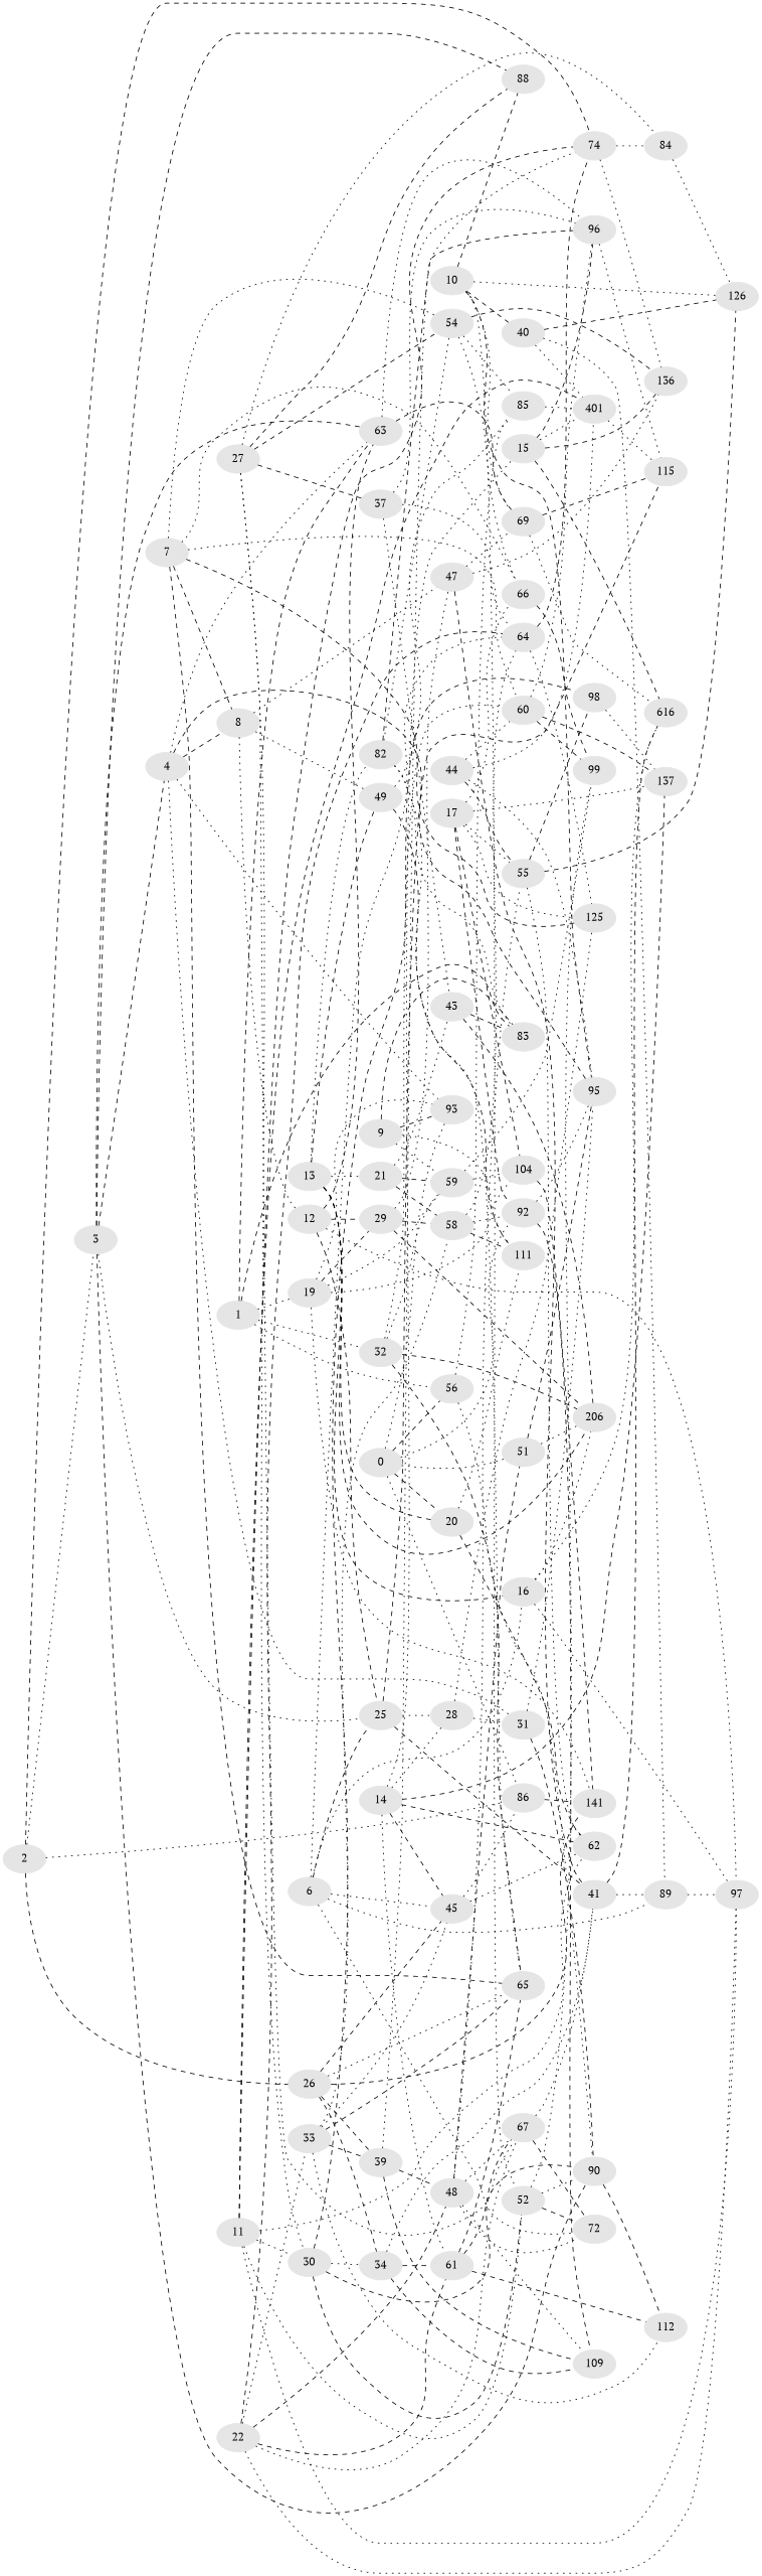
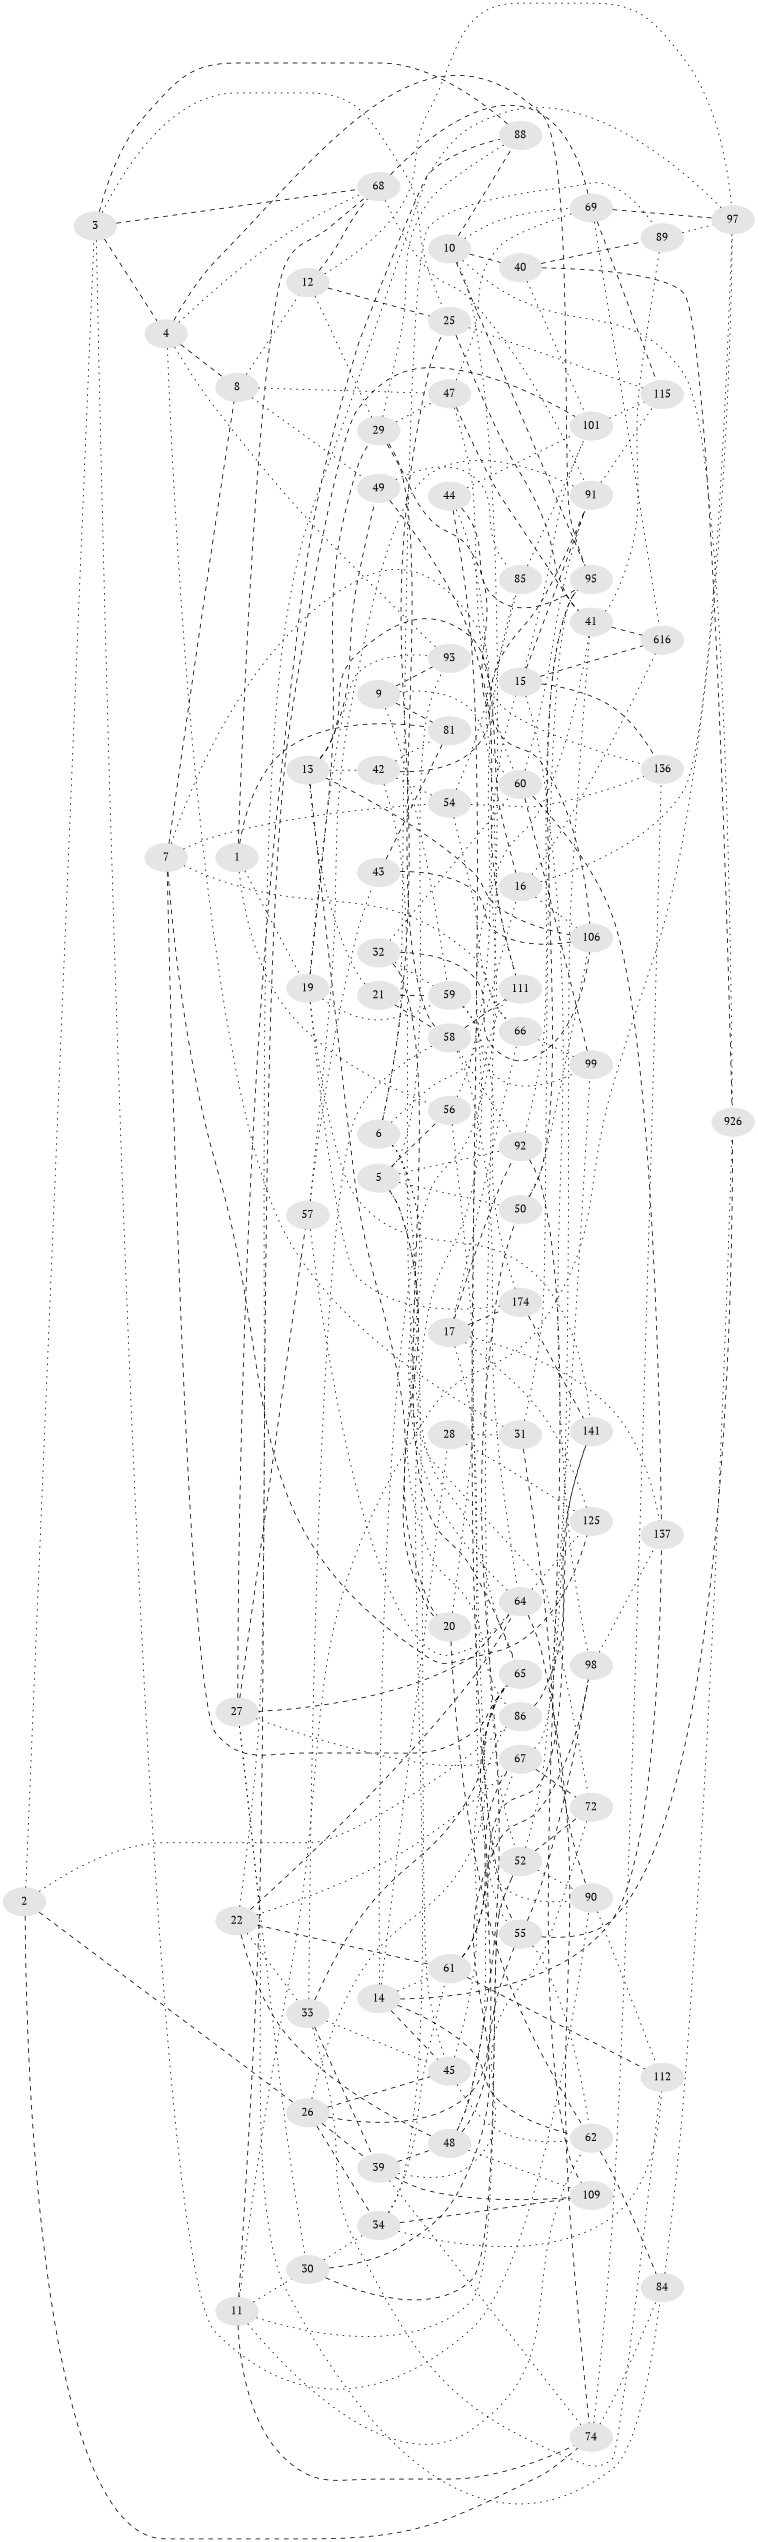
  graph {
    fontname="PT Serif"
    rankdir=LR
    node [color=gray90 fontname="PT Serif" style=filled]
    edge [fontname="PT Serif" style=dotted]
    1 [super="+79"]
    19 [super="+96"]
    32 [super="+87"]
    56
-   68 [super="+135" label=63]
-   81 [label=83]
+   68 [super="+135"]
+   81
    93
    59 [super="+83"]
    29 [super="+36"]
-   104
+   104 [label=174]
    141
    60 [super="+100"]
    65 [super="+107"]
-   106 [super="+134" label=206]
+   106 [super="+134"]
    90 [super="+117"]
    85
    69 [super="+138"]
-   91 [super="+133" label=96]
+   91 [super="+133"]
    3 [super="+124"]
    4 [super="+110"]
    25 [super="+113"]
    88
    2
    26 [super="+63"]
    74 [super="+131"]
    86
    45 [super="+76"]
    34 [super="+120"]
    39 [super="+123"]
    136
    84
    8 [super="+46"]
    31
    95 [super="+127"]
    28
    n36 [label=41 super="+75"]
    115
    112
    12 [super="+41"]
    47 [super="+108"]
    49 [super="+140"]
-   5 [super="+35" label=0]
+   5 [super="+35"]
    20
-   51
+   51 [label=50]
    92 [super="+121"]
    111
    62 [super="+70"]
    109
    6 [super="+53"]
    16 [super="+18"]
    64 [super="+132"]
    72
    89
    97 [super="+129"]
    n55 [label=616]
    125
    7 [super="+24"]
    54 [super="+73"]
    66
    137
    99
    9
    10 [super="+38"]
    40
    52 [super="+78"]
-   126
-   101 [super="+122" label=401]
+   126 [label=926]
+   101 [super="+122"]
    11 [super="+23"]
    30 [super="+130"]
    98
    58 [super="+119"]
    13 [super="+128"]
    21
-   42 [super="+50" label=82]
+   42 [super="+50"]
    43
    14 [super="+103"]
    15 [super="+57"]
    61 [super="+102"]
    67 [super="+80"]
    17 [super="+118"]
    55 [super="+105"]
    22 [super="+139"]
    33 [super="+82"]
    48 [super="+77"]
    27 [super="+114"]
-   37
+   37 [label=57]
    44
    1 -- 19
-   1 -- 32 [weight=2]
    1 -- 56
    1 -- 68 [style=dashed]
    1 -- 81 [style=dashed]
    19 -- 93
    19 -- 59
    19 -- 29 [style=dashed]
    19 -- 104
    19 -- 141
    32 -- 59
    32 -- 60
    32 -- 65 [style=dashed]
    32 -- 106 [style=dashed]
    56 -- 90
    56 -- 85
    68 -- 69 [style=dashed]
    68 -- 91
    59 -- 104
    59 -- 99
    29 -- 106 [style=dashed]
+   29 -- 88
    29 -- 47
    29 -- 58 [style=dashed]
    104 -- 141 [style=dashed]
    60 -- 91
    60 -- 137 [style=dashed]
    60 -- 99 [style=dashed]
-   90 -- 112 [style=dashed]
+   90 -- 112
    85 -- 101
    69 -- 115 [style=dashed]
+   69 -- 97 [style=dashed]
    69 -- n55
    91 -- 115
    3 -- 68 [style=dashed]
-   3 -- 90 [style=dashed]
+   3 -- 90
    3 -- 4 [style=dashed]
    3 -- 25
    3 -- 88 [style=dashed]
    4 -- 68
    4 -- 93
    4 -- 8 [style=dashed]
    4 -- 31
    4 -- 95 [style=dashed]
-   25 -- 28
    25 -- n36 [style=dashed]
-   25 -- 115 [style=dashed]
+   25 -- 115
    2 -- 3
    2 -- 26 [style=dashed]
    2 -- 74 [style=dashed]
    2 -- 86
    26 -- 141 [style=dashed]
    26 -- 65
    26 -- 45 [style=dashed]
    26 -- 34 [style=dashed]
    26 -- 39 [style=dashed]
    74 -- 136
    74 -- 84
    86 -- 141 [style=dashed]
    45 -- 86
    45 -- 62
    34 -- n36
+   34 -- 112
    34 -- 109 [style=dashed]
-   34 -- 61 [style=dashed]
+   34 -- 61
    39 -- 74
    39 -- 109 [style=dashed]
-   48 -- 72
+   39 -- 72
    39 -- 48 [style=dashed]
    84 -- 126
    8 -- 12
    8 -- 47 [weight=2]
    8 -- 49
    31 -- 90 [style=dashed]
    31 -- 95
    28 -- 31
    28 -- 125
    n36 -- 89
    n36 -- n55 [style=dashed]
    12 -- 68 [style=dashed]
-   12 -- 29 [style=dashed]
+   12 -- 29
    12 -- 25 [style=dashed]
    12 -- 97
    47 -- 69
    47 -- 136
    47 -- n36 [style=dashed]
    49 -- 85
    49 -- 111 [style=dashed]
    5 -- 56 [style=dashed]
    5 -- 93
    5 -- 86
    5 -- 20 [style=dashed]
    5 -- 51
    5 -- 92
    20 -- 111
    20 -- 62 [style=dashed]
    51 -- 106
    51 -- 95 [style=dashed]
    92 -- 95
    92 -- 109 [style=dashed]
+   62 -- 84 [style=dashed]
    6 -- 25 [style=dashed]
    6 -- 45
    6 -- 16
    6 -- 64
    6 -- 72
    6 -- 89
    16 -- 106
    16 -- 97
    16 -- n55
    64 -- 74 [style=dashed]
    64 -- 125
    89 -- 97
    7 -- 60
    7 -- 65 [style=dashed]
    7 -- 8 [style=dashed]
    7 -- 125 [style=dashed]
    7 -- 54
    7 -- 66
    54 -- 85
-   54 -- 136 [style=dashed]
+   54 -- 136
    54 -- 66
-   66 -- 99 [style=dashed]
+   66 -- 99
    9 -- 81 [style=dashed]
    9 -- 93 [style=dashed]
    9 -- 59
    9 -- 111
    10 -- 69
    10 -- 88 [style=dashed]
    10 -- 95 [style=dashed]
    10 -- 40 [style=dashed]
    10 -- 52
    10 -- 126
-   40 -- 89
+   40 -- 89 [style=dashed]
    40 -- 126 [style=dashed]
    40 -- 101
    52 -- 90
    52 -- 72 [style=dashed]
    52 -- 99
    101 -- 115
    11 -- 74 [style=dashed]
    11 -- 62
    11 -- 97
    11 -- 52
    11 -- 101 [style=dashed]
    11 -- 30
-   30 -- 90 [style=dashed]
    30 -- 34
    30 -- 52 [style=dashed]
    30 -- 98 [style=dashed]
    98 -- 137
    58 -- 92
    58 -- 111 [style=dashed]
    58 -- 64
    13 -- 106 [style=dashed]
    13 -- 49 [style=dashed]
    13 -- 20 [style=dashed]
    13 -- 16 [style=dashed]
    13 -- 21
    13 -- 42
    21 -- 59 [style=dashed]
    21 -- 58 [style=dashed]
-   21 -- 43
    42 -- 81
    42 -- 65
    42 -- 91 [style=dashed]
    42 -- 54
    43 -- 81 [style=dashed]
    43 -- 106 [style=dashed]
    14 -- 45 [style=dashed]
    14 -- 28
    14 -- 62 [style=dashed]
    14 -- 137 [style=dashed]
    14 -- 15
    14 -- 61
    15 -- 91 [style=dashed]
    15 -- 136 [style=dashed]
    15 -- n55 [style=dashed]
    15 -- 101
+   15 -- 98
    61 -- 65 [style=dashed]
    61 -- 112 [style=dashed]
    61 -- 67 [style=dashed]
    67 -- n36
    67 -- 72 [style=dashed]
    17 -- 104 [style=dashed]
    17 -- 92 [style=dashed]
    17 -- 125
    17 -- 66
    17 -- 137
    17 -- 55
    55 -- 62
    55 -- 126 [style=dashed]
    55 -- 98 [style=dashed]
    22 -- 64 [style=dashed]
    22 -- 97
    22 -- 61 [style=dashed]
    22 -- 67
    22 -- 33
    22 -- 48 [style=dashed]
    33 -- 65 [style=dashed]
    33 -- 45
    33 -- 39 [style=dashed]
    33 -- 112
    33 -- 58
    48 -- 51 [style=dashed]
    48 -- 109
    48 -- 67
-   48 -- 55
+   48 -- 55 [style=dashed]
    27 -- 88 [style=dashed]
    27 -- 84
-   27 -- 54 [style=dashed]
+   27 -- 64 [style=dashed]
    27 -- 30
    27 -- 67
    27 -- 37 [style=dashed]
    37 -- 91
    37 -- 64
    37 -- 43
    44 -- 60
-   44 -- 95
+   44 -- 95 [style=dashed]
    44 -- 101
    44 -- 55 [style=dashed]
  }
